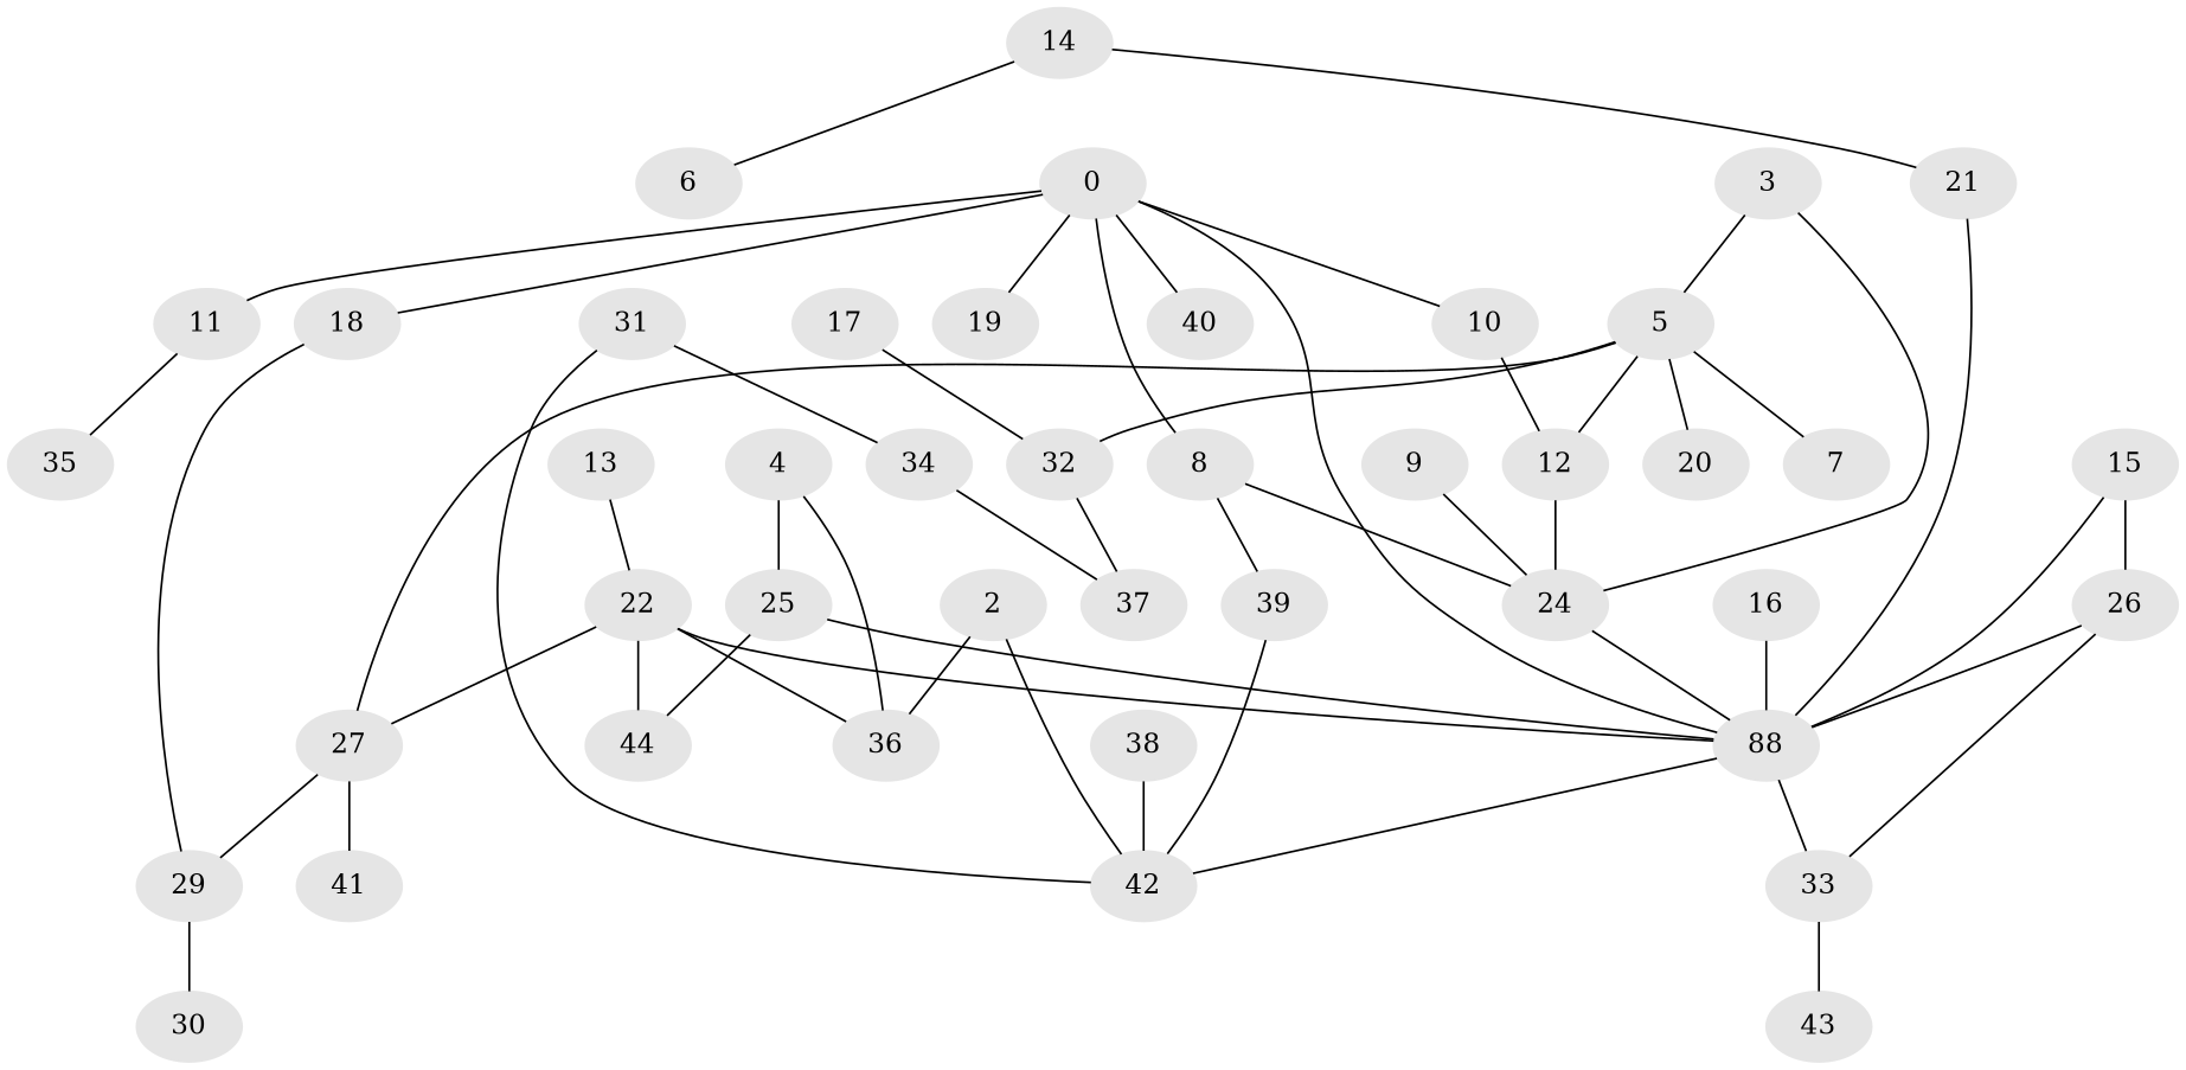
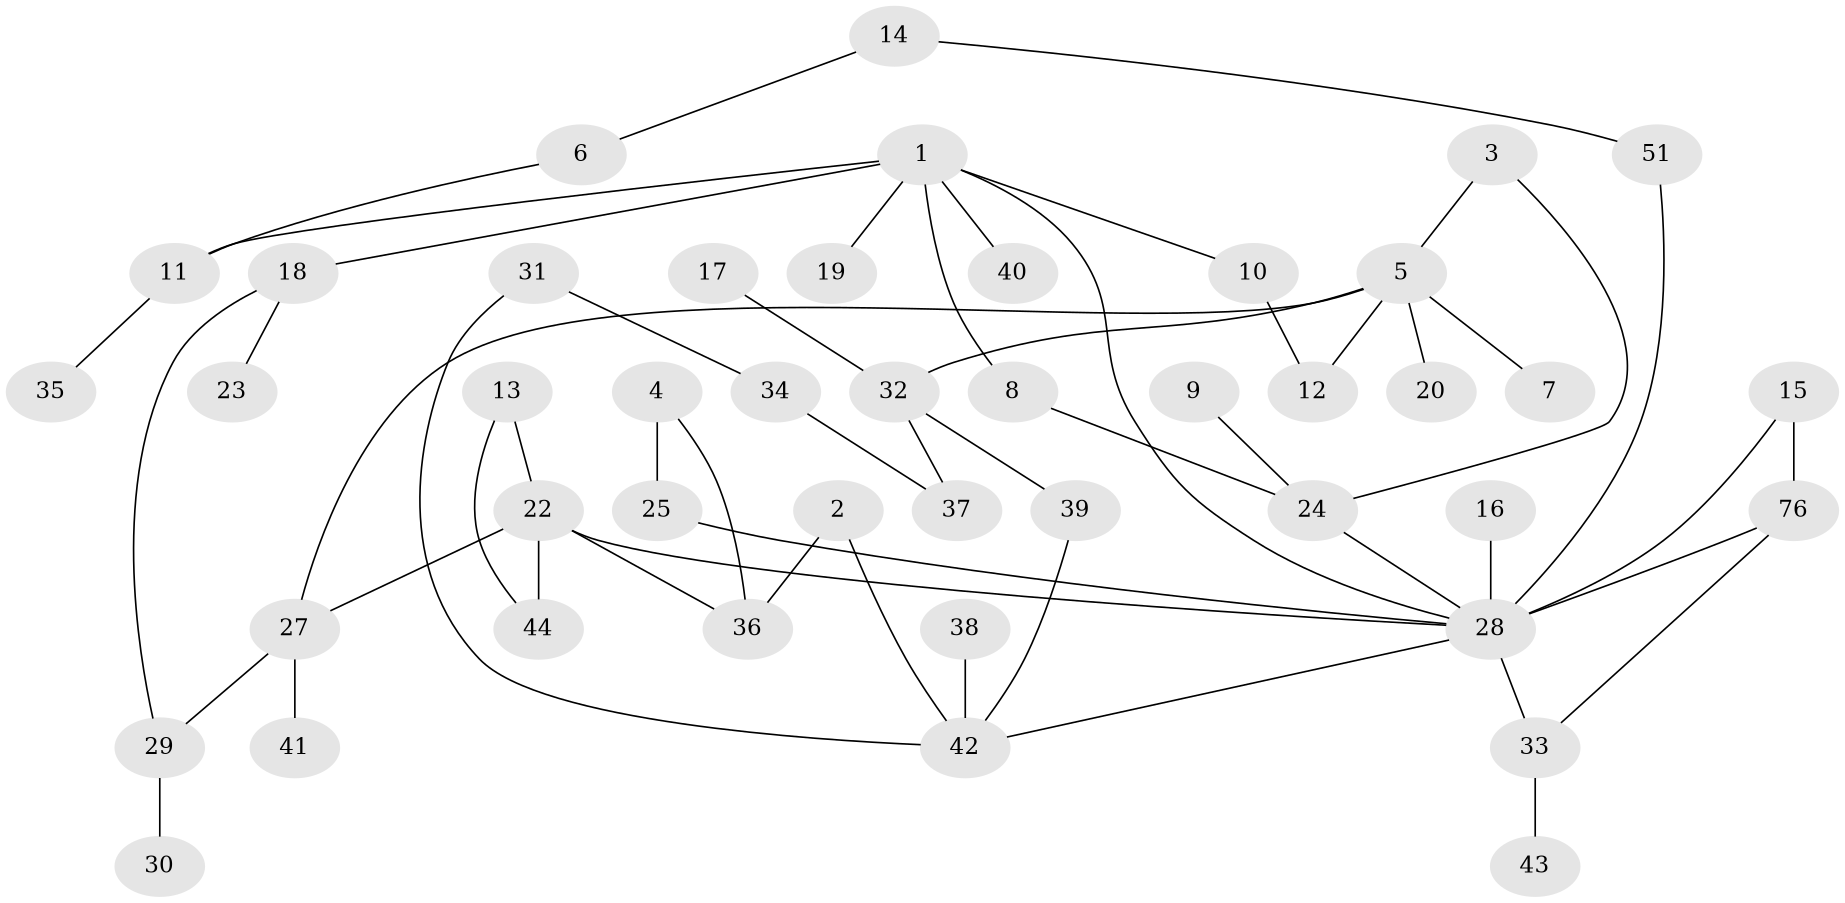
  graph {
    node [color=gray90 style=filled]
    edge [weight=1.0]
-   1 [label=0]
+   1
    8
    10
    11
    18
    19
-   28 [label=88]
+   28
    40
    24
    39
    12
    35
+   23
    29
    42
    33
    2
    36
    3
    5
    7
    20
    27
    32
    4
    25
    44
    41
    37
    6
    9
    13
    22
    14
-   21
+   21 [label=51]
    15
-   26
+   26 [label=76]
    16
    17
    30
    43
    31
    34
    38
    1 -- 8
    1 -- 10
    1 -- 11
    1 -- 18
    1 -- 19
    1 -- 28
    1 -- 40
    8 -- 24
-   8 -- 39
+   32 -- 39
    10 -- 12
    11 -- 35
+   18 -- 23
    18 -- 29
    28 -- 42
    28 -- 33
    24 -- 28
    39 -- 42
-   12 -- 24
    29 -- 30
    33 -- 43
    2 -- 42
    2 -- 36
    3 -- 24
    3 -- 5
    5 -- 12
    5 -- 7
    5 -- 20
    5 -- 27
    5 -- 32
    27 -- 29
    27 -- 41
    32 -- 37
    4 -- 36
    4 -- 25
    25 -- 28
-   25 -- 44
+   13 -- 44
+   6 -- 11
    9 -- 24
    13 -- 22
    22 -- 28
    22 -- 36
    22 -- 27
    22 -- 44
    14 -- 6
    14 -- 21
    21 -- 28
    15 -- 28
    15 -- 26
    26 -- 28 [weight=2.0]
    26 -- 33
    16 -- 28
    17 -- 32
    31 -- 42
    31 -- 34
    34 -- 37
    38 -- 42
  }
